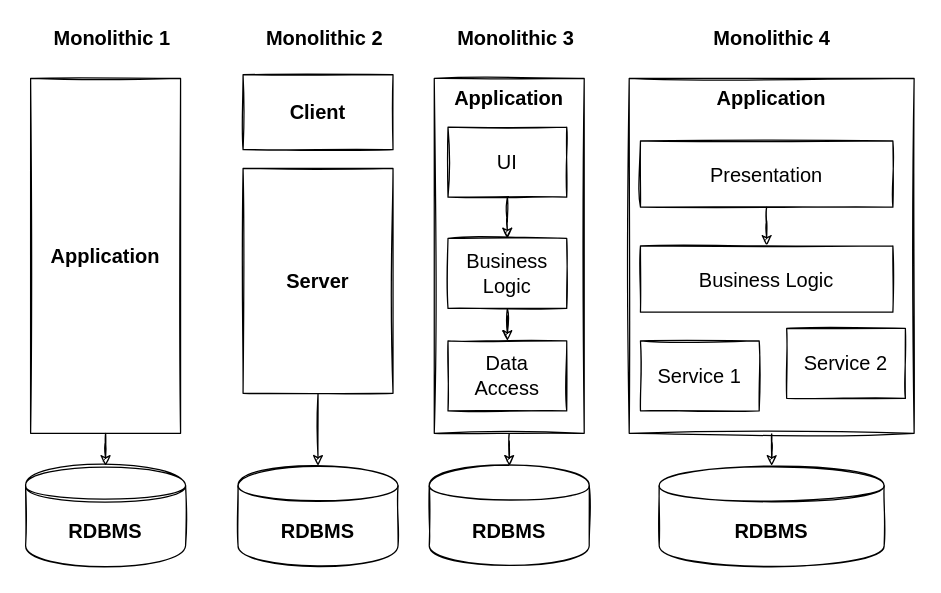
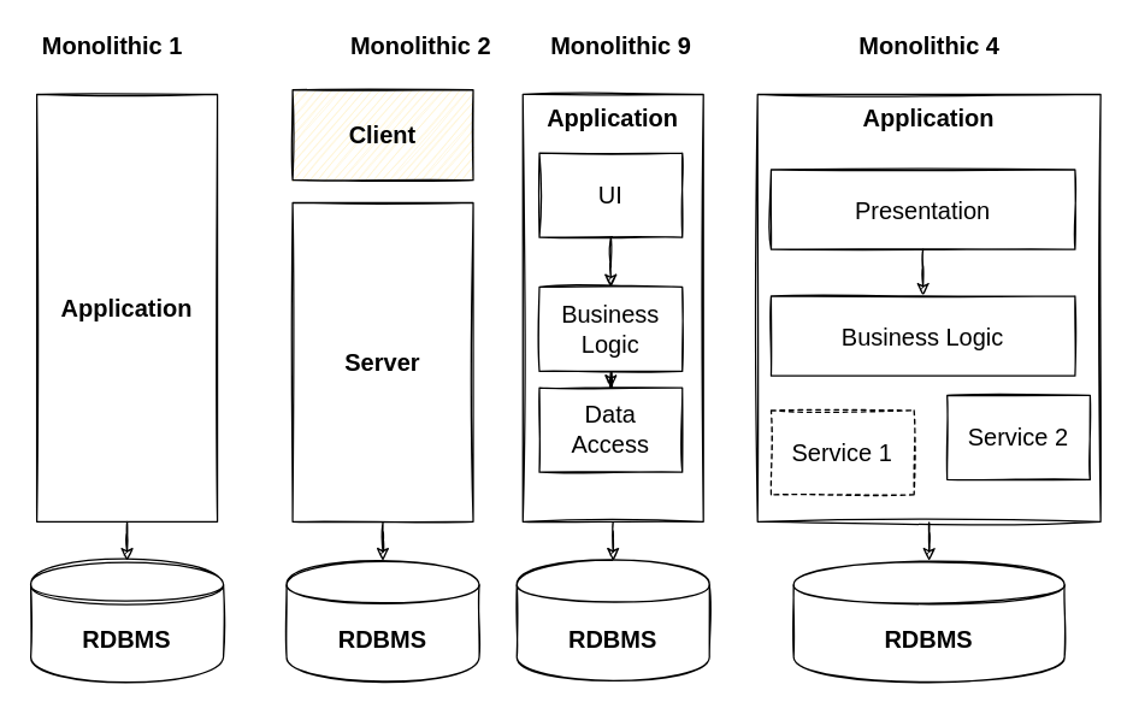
  <mxCell id="0" />
  <mxCell id="1" parent="0" />
  <mxCell id="2" value="RDBMS" style="shape=cylinder;whiteSpace=wrap;html=1;boundedLbl=1;backgroundOutline=1;rounded=0;fontSize=16;fontStyle=1;sketch=1;" parent="1" vertex="1"><mxGeometry x="20" y="372" width="128" height="80" as="geometry" /></mxCell>
  <mxCell id="3" style="edgeStyle=orthogonalEdgeStyle;rounded=0;sketch=1;orthogonalLoop=1;jettySize=auto;html=1;" edge="1" parent="1" source="4" target="2"><mxGeometry relative="1" as="geometry" /></mxCell>
  <mxCell id="4" value="Application" style="rounded=0;whiteSpace=wrap;html=1;sketch=1;fontStyle=1;fontSize=16;" vertex="1" parent="1"><mxGeometry x="24" y="62" width="120" height="284" as="geometry" /></mxCell>
- <mxCell id="5" value="Monolithic 1" style="text;html=1;strokeColor=none;fillColor=none;align=center;verticalAlign=middle;whiteSpace=wrap;rounded=0;sketch=1;fontSize=16;fontStyle=1" vertex="1" parent="1"><mxGeometry x="38" y="20" width="103" height="20" as="geometry" /></mxCell>
+ <mxCell id="5" value="Monolithic 1" style="text;html=1;strokeColor=none;fillColor=none;align=center;verticalAlign=middle;whiteSpace=wrap;rounded=0;sketch=1;fontSize=16;fontStyle=1" vertex="1" parent="1"><mxGeometry x="23" y="20" width="103" height="20" as="geometry" /></mxCell>
  <mxCell id="6" value="RDBMS" style="shape=cylinder;whiteSpace=wrap;html=1;boundedLbl=1;backgroundOutline=1;rounded=0;fontSize=16;fontStyle=1;sketch=1;" vertex="1" parent="1"><mxGeometry x="190" y="372" width="128" height="80" as="geometry" /></mxCell>
  <mxCell id="7" style="edgeStyle=orthogonalEdgeStyle;rounded=0;sketch=1;orthogonalLoop=1;jettySize=auto;html=1;" edge="1" parent="1" source="8" target="6"><mxGeometry relative="1" as="geometry" /></mxCell>
- <mxCell id="8" value="Server" style="rounded=0;whiteSpace=wrap;html=1;sketch=1;fontStyle=1;fontSize=16;" vertex="1" parent="1"><mxGeometry x="194" y="134" width="120" height="180" as="geometry" /></mxCell>
- <mxCell id="9" value="Monolithic 2" style="text;html=1;strokeColor=none;fillColor=none;align=center;verticalAlign=middle;whiteSpace=wrap;rounded=0;sketch=1;fontSize=16;fontStyle=1" vertex="1" parent="1"><mxGeometry x="208" y="20" width="103" height="20" as="geometry" /></mxCell>
- <mxCell id="10" value="Client" style="rounded=0;whiteSpace=wrap;html=1;sketch=1;fontSize=16;fontStyle=1" vertex="1" parent="1"><mxGeometry x="194" y="59" width="120" height="60" as="geometry" /></mxCell>
+ <mxCell id="8" value="Server" style="rounded=0;whiteSpace=wrap;html=1;sketch=1;fontStyle=1;fontSize=16;" vertex="1" parent="1"><mxGeometry x="194" y="134" width="120" height="212" as="geometry" /></mxCell>
+ <mxCell id="9" value="Monolithic 2" style="text;html=1;strokeColor=none;fillColor=none;align=center;verticalAlign=middle;whiteSpace=wrap;rounded=0;sketch=1;fontSize=16;fontStyle=1" vertex="1" parent="1"><mxGeometry x="228" y="20" width="103" height="20" as="geometry" /></mxCell>
+ <mxCell id="10" value="Client" style="rounded=0;whiteSpace=wrap;html=1;sketch=1;fontSize=16;fontStyle=1;fillColor=#fff2cc;" vertex="1" parent="1"><mxGeometry x="194" y="59" width="120" height="60" as="geometry" /></mxCell>
  <mxCell id="11" value="RDBMS" style="shape=cylinder;whiteSpace=wrap;html=1;boundedLbl=1;backgroundOutline=1;rounded=0;fontSize=16;fontStyle=1;sketch=1;" vertex="1" parent="1"><mxGeometry x="343" y="372" width="128" height="80" as="geometry" /></mxCell>
  <mxCell id="12" style="edgeStyle=orthogonalEdgeStyle;rounded=0;sketch=1;orthogonalLoop=1;jettySize=auto;html=1;" edge="1" parent="1" source="13" target="11"><mxGeometry relative="1" as="geometry" /></mxCell>
  <mxCell id="13" value="Application" style="rounded=0;whiteSpace=wrap;html=1;sketch=1;fontStyle=1;fontSize=16;verticalAlign=top;" vertex="1" parent="1"><mxGeometry x="347" y="62" width="120" height="284" as="geometry" /></mxCell>
- <mxCell id="14" value="Monolithic 3" style="text;html=1;strokeColor=none;fillColor=none;align=center;verticalAlign=middle;whiteSpace=wrap;rounded=0;sketch=1;fontSize=16;fontStyle=1" vertex="1" parent="1"><mxGeometry x="361" y="20" width="103" height="20" as="geometry" /></mxCell>
+ <mxCell id="14" value="Monolithic 9" style="text;html=1;strokeColor=none;fillColor=none;align=center;verticalAlign=middle;whiteSpace=wrap;rounded=0;sketch=1;fontSize=16;fontStyle=1" vertex="1" parent="1"><mxGeometry x="361" y="20" width="103" height="20" as="geometry" /></mxCell>
  <mxCell id="15" value="" style="edgeStyle=orthogonalEdgeStyle;rounded=0;sketch=1;orthogonalLoop=1;jettySize=auto;html=1;fontSize=16;" edge="1" parent="1" source="16" target="18"><mxGeometry relative="1" as="geometry" /></mxCell>
  <mxCell id="16" value="UI" style="rounded=0;whiteSpace=wrap;html=1;sketch=1;fontSize=16;" vertex="1" parent="1"><mxGeometry x="358" y="101" width="95" height="56" as="geometry" /></mxCell>
  <mxCell id="17" value="" style="edgeStyle=orthogonalEdgeStyle;rounded=0;sketch=1;orthogonalLoop=1;jettySize=auto;html=1;fontSize=16;" edge="1" parent="1" source="18" target="19"><mxGeometry relative="1" as="geometry" /></mxCell>
  <mxCell id="18" value="Business Logic" style="rounded=0;whiteSpace=wrap;html=1;sketch=1;fontSize=16;" vertex="1" parent="1"><mxGeometry x="358" y="190" width="95" height="56" as="geometry" /></mxCell>
- <mxCell id="19" value="Data &lt;br&gt;Access" style="rounded=0;whiteSpace=wrap;html=1;sketch=1;fontSize=16;" vertex="1" parent="1"><mxGeometry x="358" y="272" width="95" height="56" as="geometry" /></mxCell>
+ <mxCell id="19" value="Data &lt;br&gt;Access" style="rounded=0;whiteSpace=wrap;html=1;sketch=1;fontSize=16;" vertex="1" parent="1"><mxGeometry x="358" y="257" width="95" height="56" as="geometry" /></mxCell>
  <mxCell id="20" value="RDBMS" style="shape=cylinder;whiteSpace=wrap;html=1;boundedLbl=1;backgroundOutline=1;rounded=0;fontSize=16;fontStyle=1;sketch=1;" vertex="1" parent="1"><mxGeometry x="527" y="372" width="180" height="80" as="geometry" /></mxCell>
  <mxCell id="21" style="edgeStyle=orthogonalEdgeStyle;rounded=0;sketch=1;orthogonalLoop=1;jettySize=auto;html=1;" edge="1" parent="1" source="22" target="20"><mxGeometry relative="1" as="geometry" /></mxCell>
  <mxCell id="22" value="Application" style="rounded=0;whiteSpace=wrap;html=1;sketch=1;fontStyle=1;fontSize=16;verticalAlign=top;" vertex="1" parent="1"><mxGeometry x="503" y="62" width="228" height="284" as="geometry" /></mxCell>
  <mxCell id="23" value="Monolithic 4" style="text;html=1;strokeColor=none;fillColor=none;align=center;verticalAlign=middle;whiteSpace=wrap;rounded=0;sketch=1;fontSize=16;fontStyle=1" vertex="1" parent="1"><mxGeometry x="565.5" y="20" width="103" height="20" as="geometry" /></mxCell>
  <mxCell id="24" value="" style="edgeStyle=orthogonalEdgeStyle;rounded=0;sketch=1;orthogonalLoop=1;jettySize=auto;html=1;fontSize=16;" edge="1" parent="1"><mxGeometry relative="1" as="geometry"><mxPoint x="561.5" y="172" as="sourcePoint" /></mxGeometry></mxCell>
  <mxCell id="25" value="" style="edgeStyle=orthogonalEdgeStyle;rounded=0;sketch=1;orthogonalLoop=1;jettySize=auto;html=1;fontSize=16;" edge="1" parent="1"><mxGeometry relative="1" as="geometry"><mxPoint x="561.5" y="246" as="sourcePoint" /></mxGeometry></mxCell>
  <mxCell id="26" value="" style="edgeStyle=orthogonalEdgeStyle;rounded=0;sketch=1;orthogonalLoop=1;jettySize=auto;html=1;fontSize=16;" edge="1" parent="1" source="27" target="28"><mxGeometry relative="1" as="geometry" /></mxCell>
  <mxCell id="27" value="Presentation" style="rounded=0;whiteSpace=wrap;html=1;sketch=1;fontSize=16;" vertex="1" parent="1"><mxGeometry x="512" y="112" width="202" height="53" as="geometry" /></mxCell>
  <mxCell id="28" value="Business Logic" style="rounded=0;whiteSpace=wrap;html=1;sketch=1;fontSize=16;" vertex="1" parent="1"><mxGeometry x="512" y="196" width="202" height="53" as="geometry" /></mxCell>
- <mxCell id="29" value="Service 1" style="rounded=0;whiteSpace=wrap;html=1;sketch=1;fontSize=16;" vertex="1" parent="1"><mxGeometry x="512" y="272" width="95" height="56" as="geometry" /></mxCell>
+ <mxCell id="29" value="Service 1" style="rounded=0;whiteSpace=wrap;html=1;sketch=1;fontSize=16;dashed=1;" vertex="1" parent="1"><mxGeometry x="512" y="272" width="95" height="56" as="geometry" /></mxCell>
  <mxCell id="30" value="Service 2" style="rounded=0;whiteSpace=wrap;html=1;sketch=1;fontSize=16;" vertex="1" parent="1"><mxGeometry x="629" y="262" width="95" height="56" as="geometry" /></mxCell>
